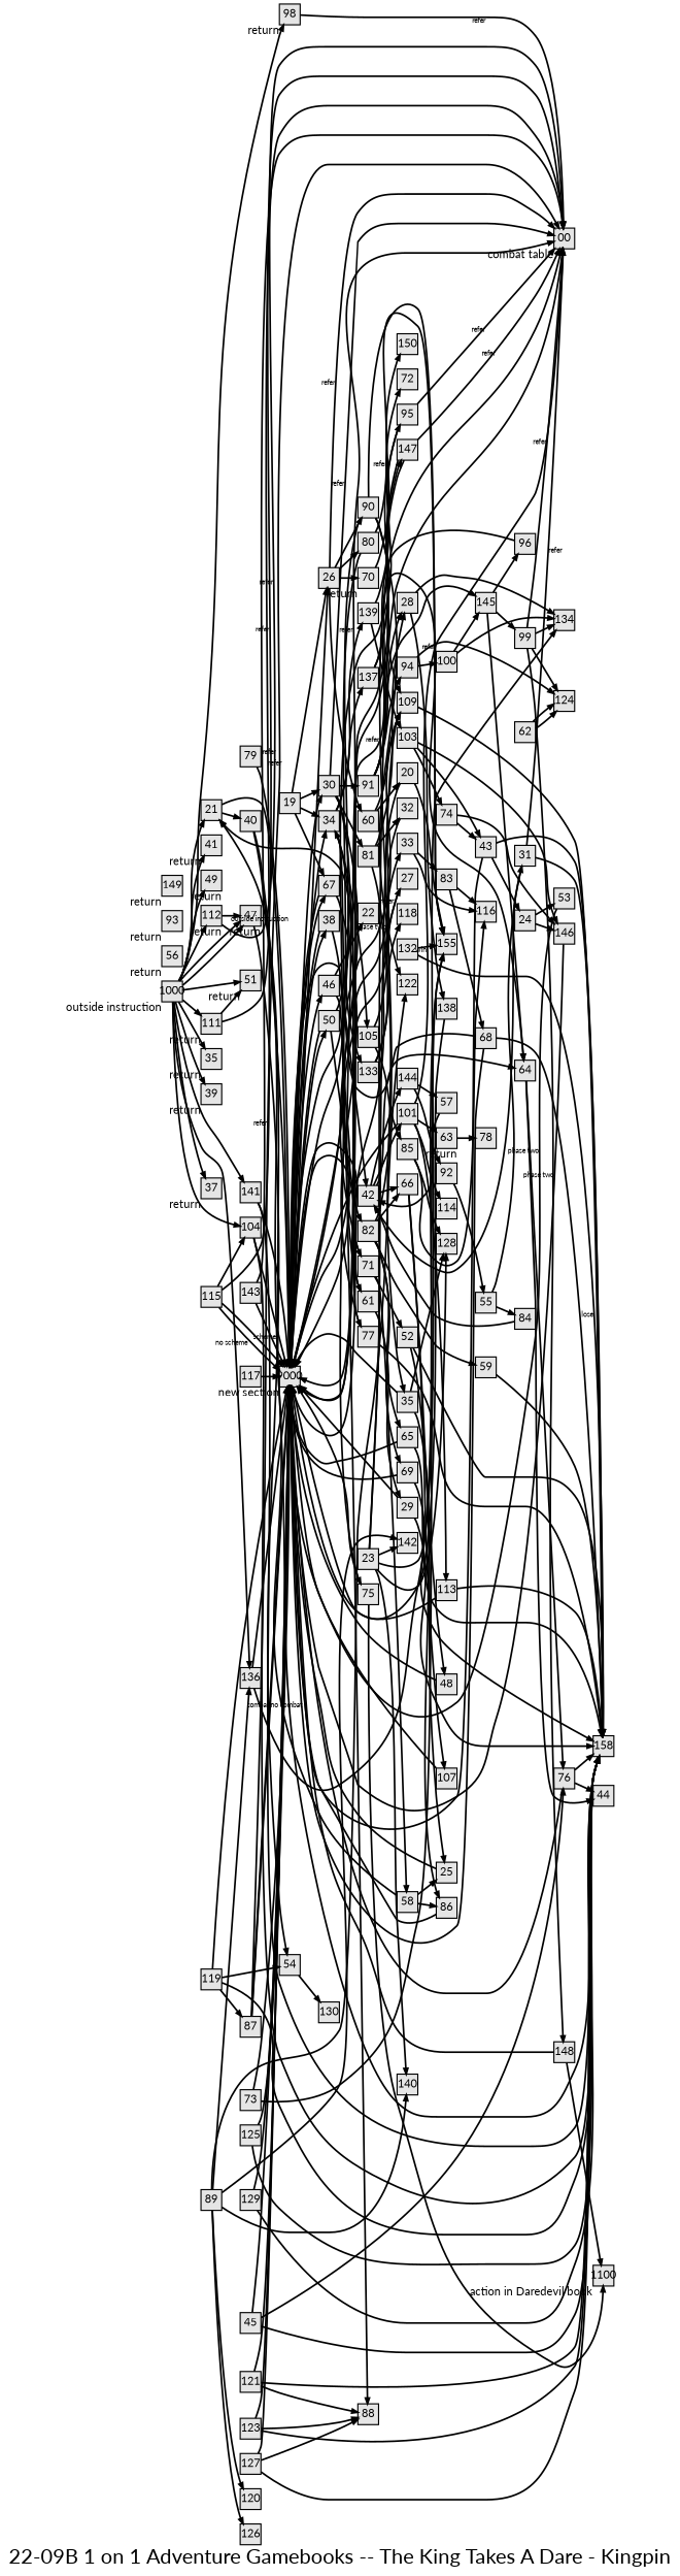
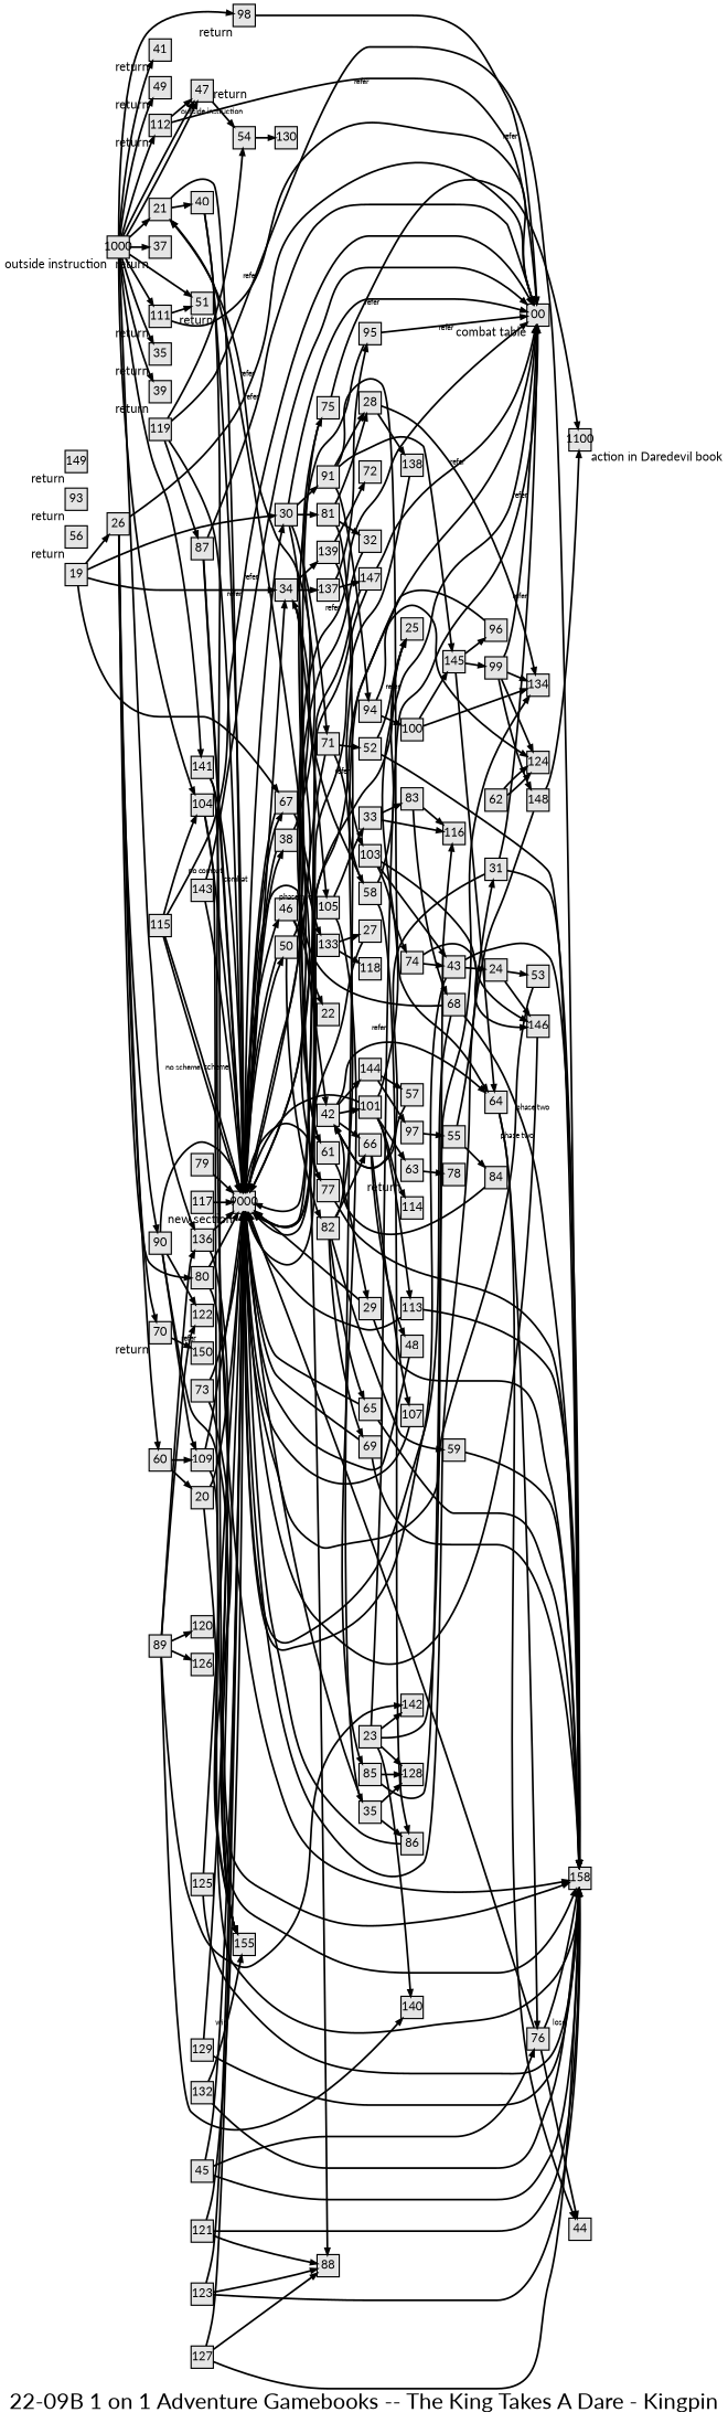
  digraph {
    fontname=Lato
    fontsize=36
    label="22-09B 1 on 1 Adventure Gamebooks -- The King Takes A Dare - Kingpin"
    nodesep=0.35
    ordering=out
    rankdir=LR
    ranksep=0.45
    node [fillcolor=grey90 fixedsize=true fontname=Lato fontsize=20 labelfloat=true margin="0,0" penwidth=2 regular=true shape=rect style=filled]
    edge [fontname=Lato fontsize=12 labelfloat=true penwidth=3]
    1000 [xlabel="outside instruction"]
    98 [xlabel=return]
    21
    41 [xlabel=return]
    49 [xlabel=return]
    112 [xlabel=return]
    47 [xlabel=return]
    51 [xlabel=return]
    111 [xlabel=return]
    35 [xlabel=return]
    39 [xlabel=return]
    141
    136
    37 [xlabel=return]
    104
    00 [xlabel="combat table"]
    9000 [xlabel="new section"]
    40
    54
    158
    155
    26
    30
    34
    67
    38
    42
    46
    50
    130
    90
    80
    70 [xlabel=return]
    60
    91
    81
    71
    61
    139
    137
    105
    133
    77
    75
    64
    144
    101
    66
    22
    88
    82
    109
    122
    150
    20
    28
    145
    94
    32
    n60 [label=35]
    52
    58
    29
    103
    72
    95
    147
    33
    85
    27
    118
    1100 [xlabel="action in Daredevil book"]
    76
    44
    57
-   97 [label=92]
+   97
    63 [xlabel=return]
    114
    113
    59
    65
    69
    48
    107
    19
    23
    142
    134
    128
    140
    24
    53
    146
    25
    138
    96
    99
    124
    100
    86
    31
    83
    116
    68
    43
    74
    55
    78
    45
    84
    56 [xlabel=return]
    62
    73
    79
    87
    89
    120
    126
    148
    93 [xlabel=return]
    115
    117
    119
    121
    123
    125
    127
    129
    132
    143
    149 [xlabel=return]
    1000 -> 98
    1000 -> 21
    1000 -> 41
    1000 -> 49
    1000 -> 112
    1000 -> 47
    1000 -> 47
    1000 -> 51
    1000 -> 111
    1000 -> 35
    1000 -> 39
    1000 -> 141
    1000 -> 136
    1000 -> 37
    1000 -> 104
    98 -> 00 [xlabel=refer]
    21 -> 9000
    21 -> 40
    112 -> 47 [xlabel="outside instruction"]
    112 -> 00 [xlabel=refer]
    47 -> 54
    111 -> 51
    111 -> 00 [xlabel=refer]
    141 -> 9000
    141 -> 158
    136 -> 9000
    136 -> 155
    104 -> 9000
    104 -> 158
-   9000 -> 26
    9000 -> 30
    9000 -> 34
    9000 -> 67
    9000 -> 38
    9000 -> 42
    9000 -> 46
    9000 -> 50
    40 -> 9000
    40 -> 158
    54 -> 130
    26 -> 00 [xlabel=refer]
    26 -> 90
    26 -> 80
    26 -> 70
    26 -> 60
    30 -> 00 [xlabel=refer]
    30 -> 91
    30 -> 81
    30 -> 71
    30 -> 61
    34 -> 139
    34 -> 137
    34 -> 105
    34 -> 133
    67 -> 9000
    67 -> 77
    38 -> 9000
    38 -> 75
    42 -> 64
    42 -> 144
    42 -> 101
    42 -> 66
    46 -> 22
    46 -> 88
    50 -> 00 [xlabel=refer]
    50 -> 9000
    50 -> 82
    90 -> 9000
    90 -> 155
    90 -> 109
    90 -> 122
    80 -> 9000
    80 -> 155
    70 -> 150 [xlabel=refer]
    60 -> 109
    60 -> 20
    91 -> 64
    91 -> 28
    91 -> 145
    91 -> 94
    81 -> 28
    81 -> 32
    81 -> n60
    71 -> 9000
    71 -> 52
    71 -> 58
    61 -> 21
    61 -> 29
    139 -> 103
    139 -> 72
    137 -> 95
    137 -> 147
    105 -> 33
    105 -> 85
    133 -> 27
    133 -> 118
    77 -> 9000
    77 -> 158
    75 -> 9000
    75 -> 1100
    64 -> 76
    64 -> 44
    144 -> 57
    144 -> 97
    101 -> 00 [xlabel=refer]
    101 -> 9000
    101 -> 63
    101 -> 114
    101 -> 113
    66 -> 48
    66 -> 107
    82 -> 00 [xlabel=refer]
    82 -> 66
    82 -> 59
    82 -> 65
    82 -> 69
    109 -> 9000
    109 -> 158
    20 -> 9000
    20 -> 155
    28 -> 134
    28 -> 138
    145 -> 64
    145 -> 96
    145 -> 99
    94 -> 124
    94 -> 100
    32 -> 9000
    n60 -> 9000
    n60 -> 128
    n60 -> 86
    52 -> 158
    52 -> 25
    58 -> 21
    58 -> 25
    58 -> 86
    29 -> 9000
    29 -> 158
    103 -> 146
    103 -> 43
    103 -> 74
    95 -> 00 [xlabel=refer]
    95 -> 9000
    147 -> 00 [xlabel=refer]
    147 -> 9000 [xlabel="phase two"]
    147 -> 9000
    33 -> 83
    33 -> 116
    85 -> 128
    85 -> 116
    27 -> 9000
    76 -> 9000
    76 -> 158
    76 -> 44
    57 -> 42
    97 -> 55
    63 -> 78
    113 -> 9000
    113 -> 158
    59 -> 158
    65 -> 9000
    65 -> 158
    69 -> 9000
    69 -> 158
    48 -> 9000
    107 -> 9000
    19 -> 26
    19 -> 30
    19 -> 34
    19 -> 67
    23 -> 00 [xlabel=refer]
-   23 -> 109
    23 -> 142
    23 -> 134
    23 -> 128
    23 -> 140
    24 -> 53
    24 -> 146
    53 -> 9000 [xlabel="phase two"]
    146 -> 9000 [xlabel="phase two"]
    25 -> 9000
    138 -> 9000
    96 -> 9000
    99 -> 00 [xlabel=refer]
    99 -> 134
    99 -> 124
    99 -> 148
    100 -> 145
    100 -> 134
    86 -> 9000
    31 -> 00 [xlabel=refer]
    31 -> 158
    31 -> 42
    83 -> 116
    83 -> 68
    68 -> 9000
    68 -> 158
    68 -> 34
    43 -> 9000
    43 -> 158
    43 -> 24
    74 -> 146
    74 -> 43
    55 -> 31
    55 -> 84
    45 -> 9000
    45 -> 158
    45 -> 76
    84 -> 42
    62 -> 124
    62 -> 124
    73 -> 9000
    73 -> 155
    79 -> 9000
    87 -> 00 [xlabel=refer]
    87 -> 9000 [xlabel="no combat"]
    87 -> 9000 [xlabel=combat]
    89 -> 136
    89 -> 122
    89 -> 142
    89 -> 140
    89 -> 120
    89 -> 126
    148 -> 9000
    148 -> 1100
    115 -> 104
    115 -> 00 [xlabel=refer]
    115 -> 9000 [xlabel="no scheme"]
    115 -> 9000 [xlabel=scheme]
    117 -> 9000
    119 -> 9000
    119 -> 54
    119 -> 158
    119 -> 87
    121 -> 9000
    121 -> 158
    121 -> 88
    123 -> 9000
    123 -> 158
    123 -> 88
    125 -> 9000
    125 -> 158
    127 -> 9000
    127 -> 158
    127 -> 88
    129 -> 9000
    129 -> 158
    132 -> 158 [xlabel=lose]
    132 -> 155 [xlabel=win]
    143 -> 00 [xlabel=refer]
    143 -> 9000
  }
